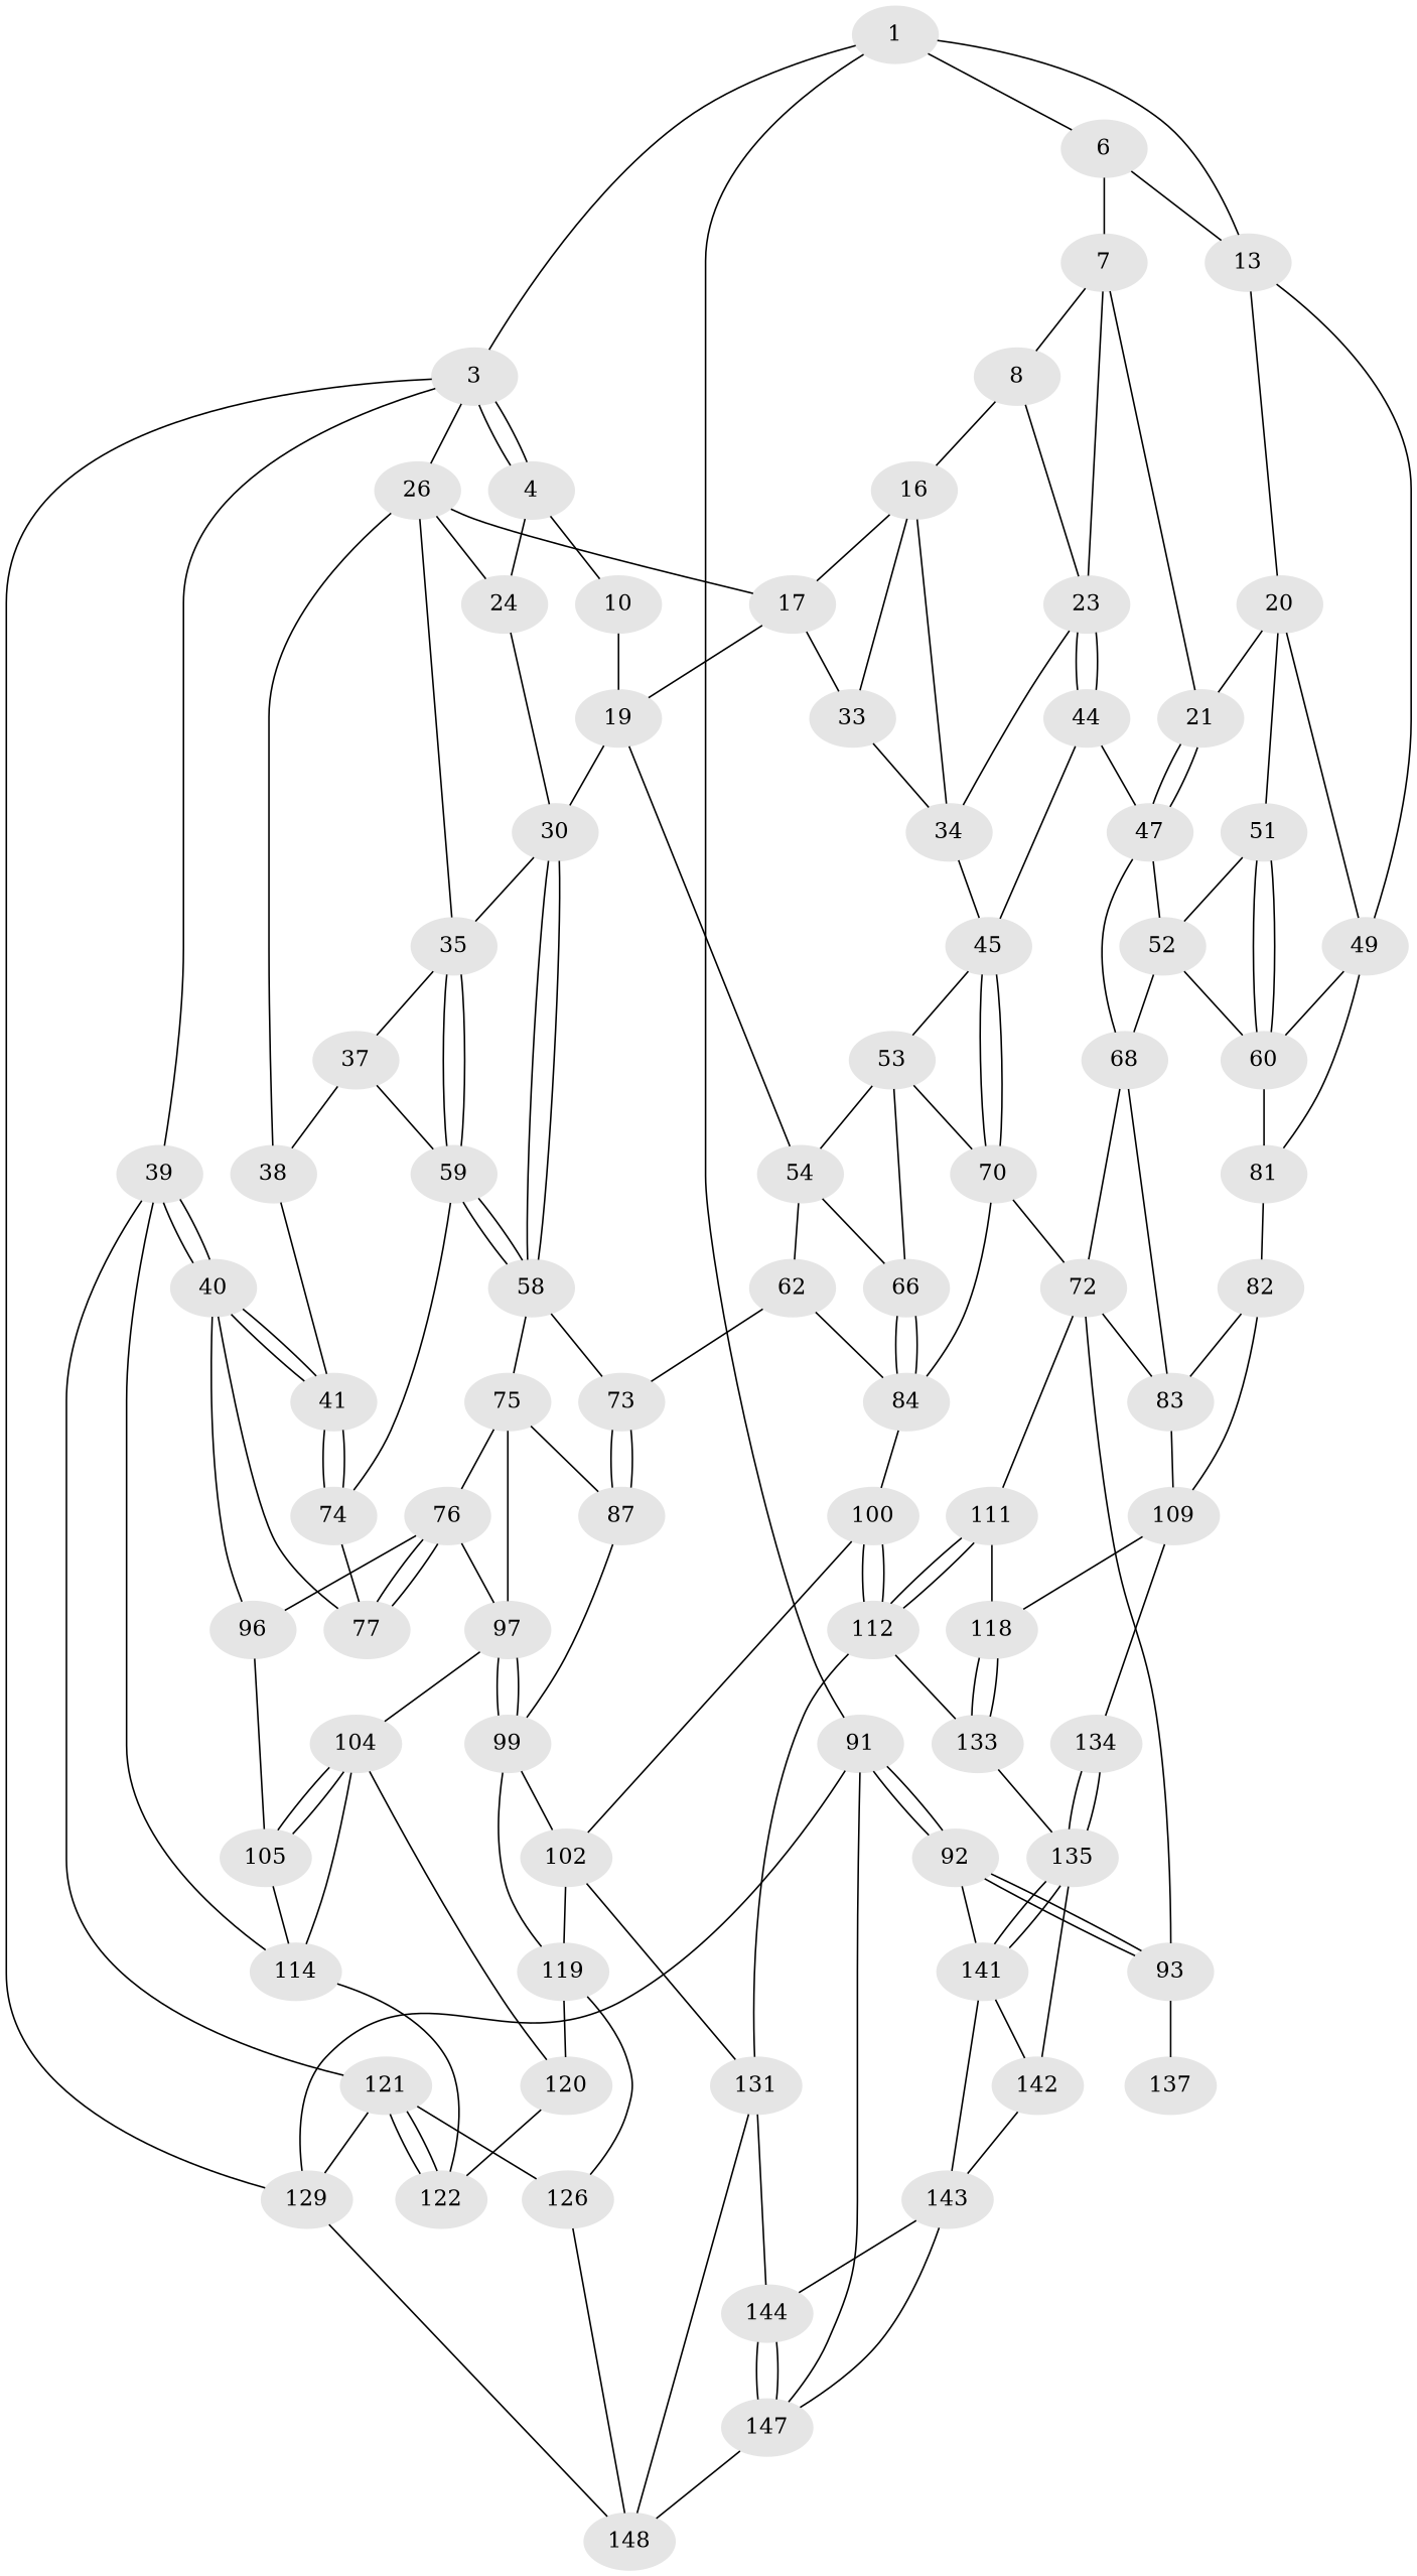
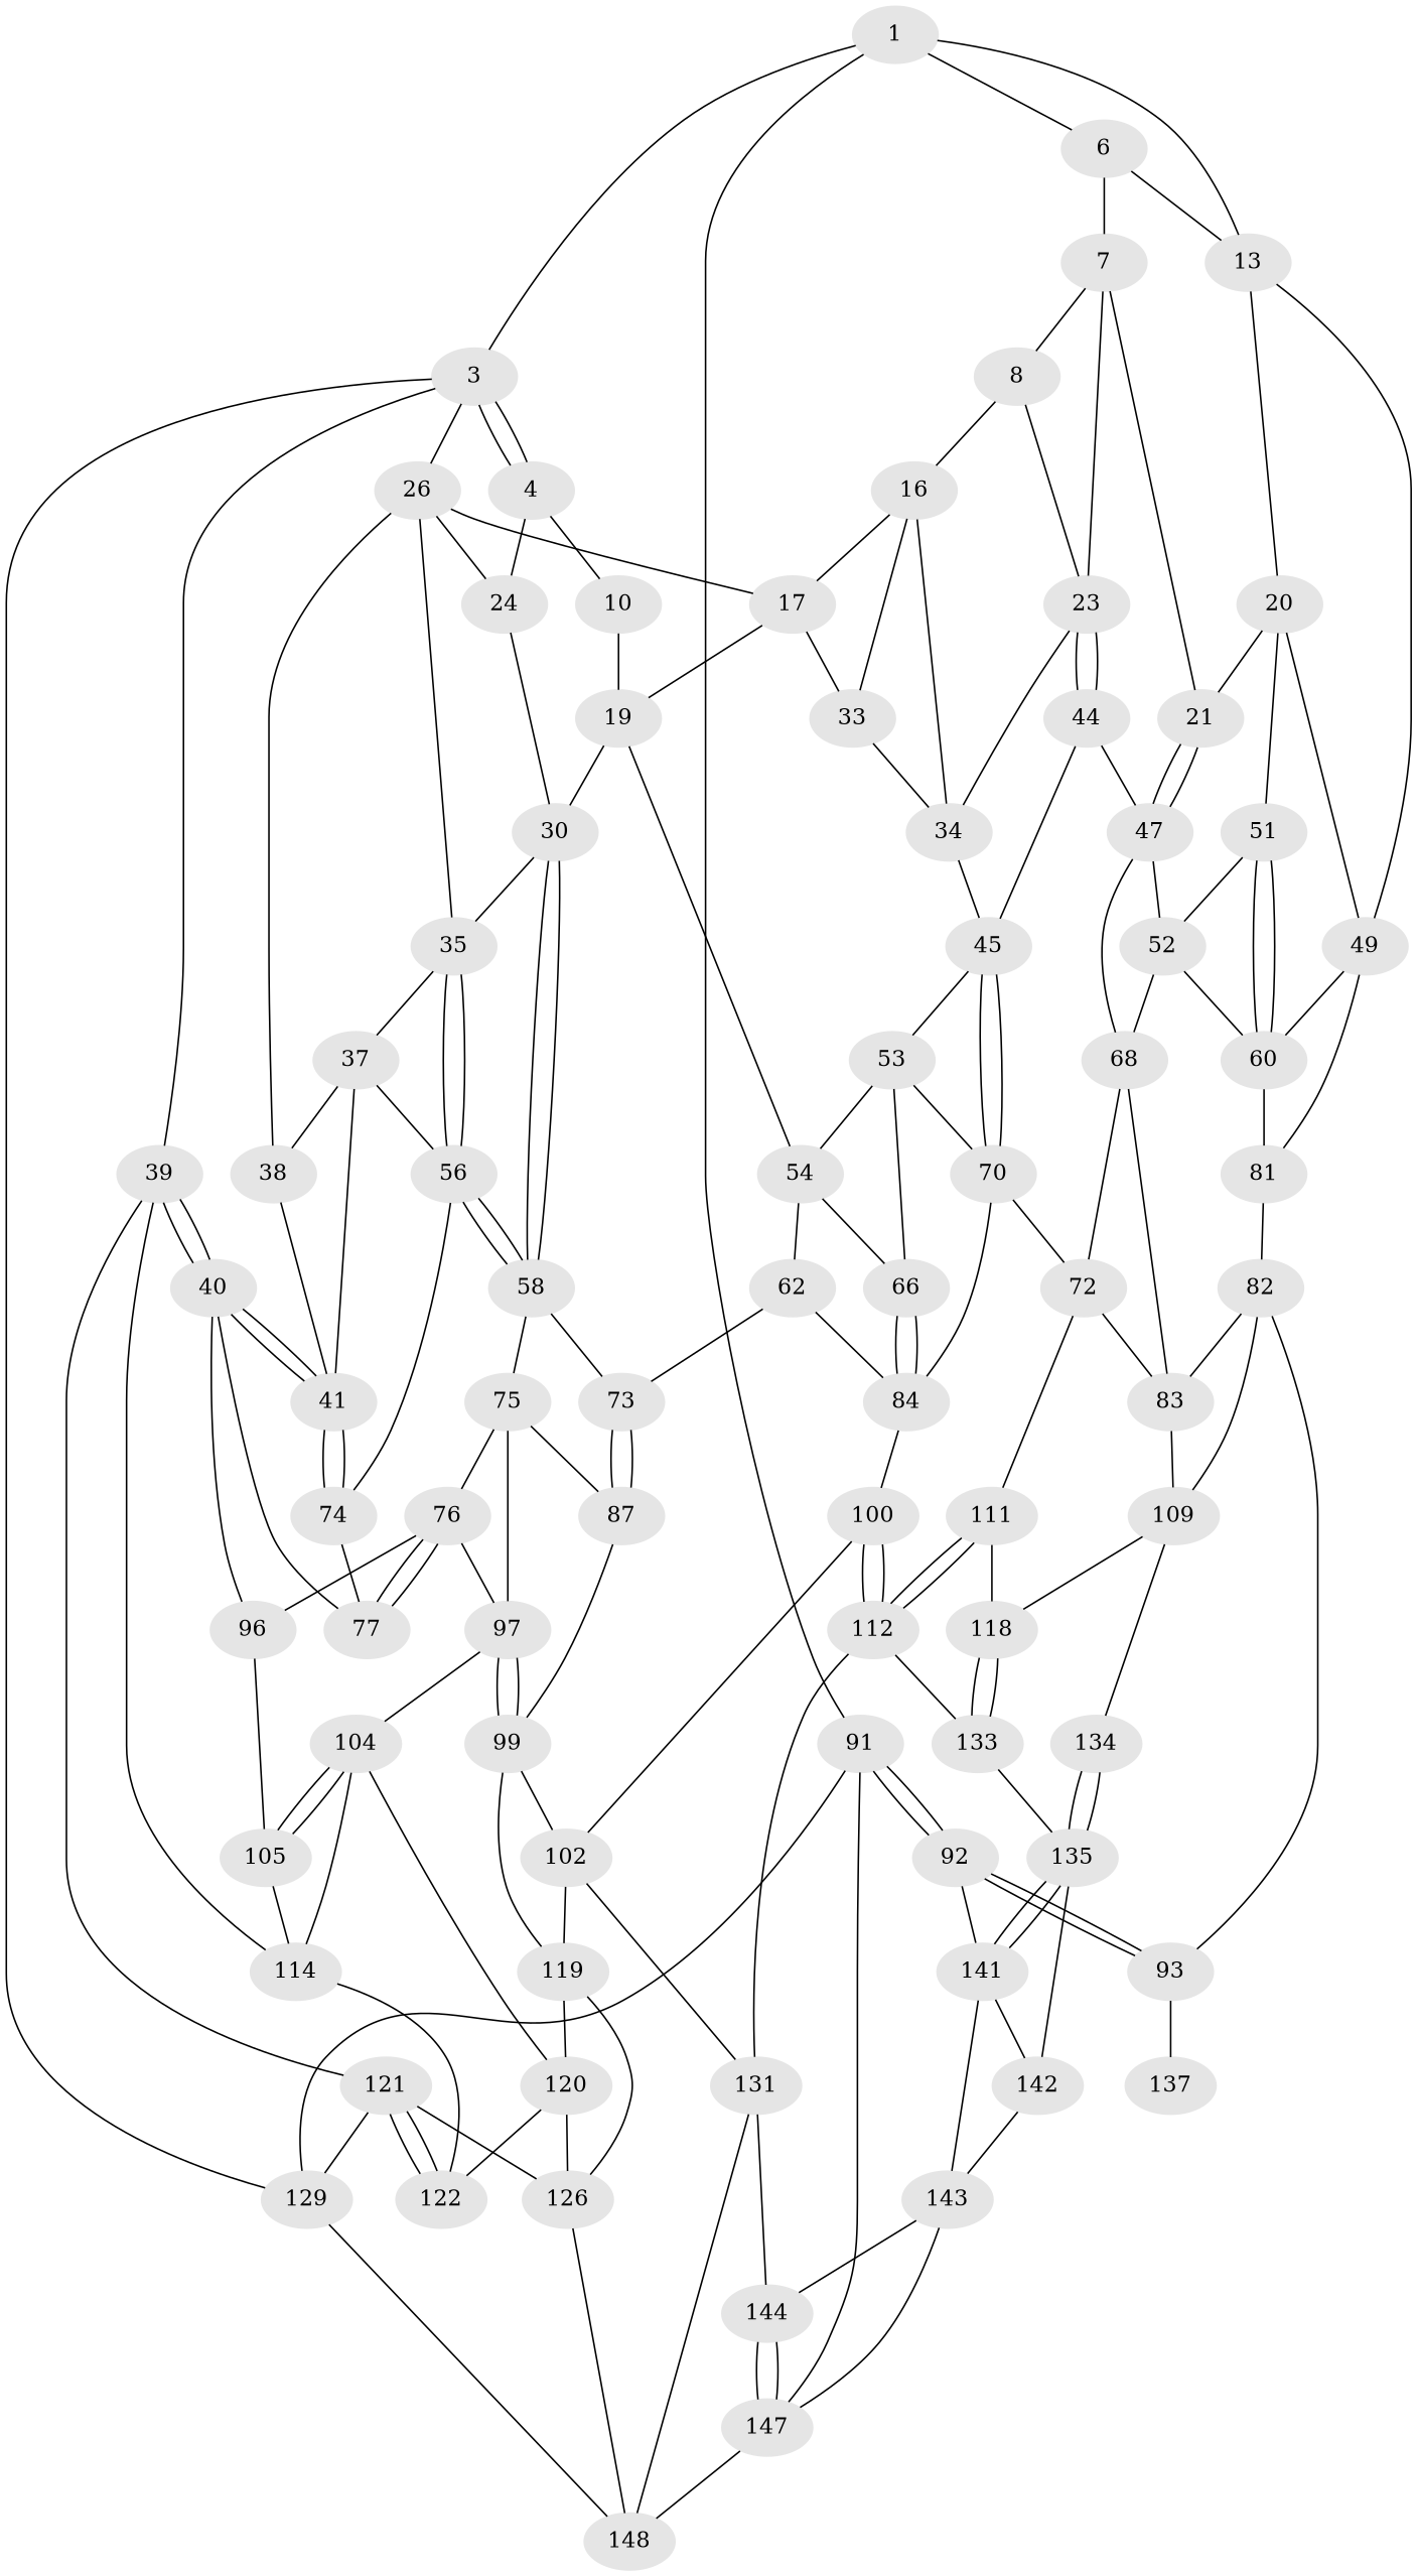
  graph {
    node [color=gray90 style=filled]
    1 [super="+2"]
    3 [super="+25"]
    6
    13 [super="+14"]
    91
    4 [super="+12"]
    26 [super="+27"]
    39 [super="+113"]
    129
    7 [super="+22"]
    20 [super="+50"]
    49 [super="+59"]
    92 [super="+140"]
    147 [super="+149"]
    10 [super="+11"]
    n16 [label=24]
    17 [super="+18"]
    35 [super="+36"]
    38
    40 [super="+80"]
    114 [super="+116"]
    121 [super="+128"]
    148 [super="+150"]
    19 [super="+29"]
    30 [super="+31"]
    8 [super="+15"]
    23 [super="+24"]
    16 [super="+32"]
    21
    47 [super="+48"]
    34 [super="+43"]
    44
    33
    54 [super="+61"]
    51
    60 [super="+69"]
    81 [super="+94"]
    45 [super="+46"]
    58 [super="+64"]
    66
    62 [super="+85"]
    52 [super="+67"]
    68 [super="+71"]
    37 [super="+55"]
-   56 [super="+57" label=59]
+   56 [super="+57"]
    41 [super="+42"]
    n47 [label=73]
    75 [super="+88"]
    53 [super="+65"]
    70 [super="+73"]
    74 [super="+78"]
    77 [super="+79"]
    96
    122
    126 [super="+127"]
    105
    84 [super="+86"]
    72 [super="+107"]
    83 [super="+106"]
    82 [super="+108"]
    87 [super="+90"]
    76 [super="+95"]
    97 [super="+98"]
    100 [super="+101"]
    99 [super="+103"]
    111
    109 [super="+117"]
    112 [super="+130"]
    118
    104 [super="+115"]
    93 [super="+110"]
    137
    134
    102 [super="+124"]
    119 [super="+125"]
    141 [super="+145"]
    142
    143 [super="+146"]
    120 [super="+123"]
    131 [super="+132"]
    133
    144
    135 [super="+136"]
    1 -- 3
    1 -- 6
    1 -- 13
    1 -- 91
    3 -- 4
    3 -- 4
    3 -- 26
    3 -- 39
    3 -- 129
    6 -- 13
    6 -- 7
    13 -- 20
    13 -- 49
    91 -- 129
    91 -- 92
    91 -- 92
    91 -- 147
    4 -- 10
    4 -- n16
    26 -- n16
    26 -- 17
    26 -- 35
    26 -- 38
    39 -- 40
    39 -- 40
    39 -- 114
    39 -- 121
    129 -- 148
    7 -- 8
    7 -- 23
    7 -- 21
    20 -- 49
    20 -- 21
    20 -- 51
    49 -- 60
    49 -- 81
    92 -- 93
    92 -- 93
    92 -- 141
    147 -- 148
    10 -- 19
    n16 -- 30
    17 -- 19
    17 -- 33
    35 -- 37
    35 -- 56
    35 -- 56
    38 -- 41
    40 -- 41
    40 -- 41
    40 -- 77
    40 -- 96
    114 -- 122
    121 -- 129
    121 -- 122
    121 -- 122
    121 -- 126
    19 -- 30
    19 -- 54
    30 -- 35
    30 -- 58
    30 -- 58
    8 -- 23
    8 -- 16
    23 -- 34
    23 -- 44
    23 -- 44
    16 -- 17
    16 -- 34
    16 -- 33
    21 -- 47
    21 -- 47
    47 -- 52
    47 -- 68
    34 -- 45
    44 -- 47
    44 -- 45
    33 -- 34
    54 -- 66
    54 -- 62
    51 -- 60
    51 -- 60
    51 -- 52
    60 -- 81
    81 -- 82
    45 -- 53
    45 -- 70
    45 -- 70
    58 -- n47
    58 -- 75
    66 -- 84
    66 -- 84
    62 -- n47
    62 -- 84
    52 -- 60
    52 -- 68
    68 -- 72
    68 -- 83
    37 -- 38
    37 -- 56
+   37 -- 41
    56 -- 58
    56 -- 58
    56 -- 74
    41 -- 74
    41 -- 74
    n47 -- 87
    n47 -- 87
    75 -- 87
    75 -- 76
    75 -- 97
    53 -- 54
    53 -- 66
    53 -- 70
    70 -- 84
    70 -- 72
    74 -- 77 [weight=2]
    96 -- 105
    126 -- 148
    105 -- 114
    84 -- 100
    72 -- 83
    72 -- 111
    83 -- 109
    82 -- 83
    82 -- 109
-   72 -- 93
+   82 -- 93
    87 -- 99
    76 -- 77
    76 -- 77
    76 -- 96
    76 -- 97
    97 -- 99
    97 -- 99
    97 -- 104
    100 -- 112
    100 -- 112
    100 -- 102
    99 -- 102
    99 -- 119
    111 -- 112
    111 -- 112
    111 -- 118
    109 -- 118
    109 -- 134
    112 -- 131
    112 -- 133
    118 -- 133
    118 -- 133
    104 -- 114
    104 -- 105
    104 -- 105
    104 -- 120
    93 -- 137
    134 -- 135
    134 -- 135
    102 -- 119
    102 -- 131
    119 -- 126
    119 -- 120
    141 -- 142
    141 -- 143
    142 -- 143
    143 -- 147
    143 -- 144
    120 -- 122
+   120 -- 126
    131 -- 148
    131 -- 144
    133 -- 135
    144 -- 147
    144 -- 147
    135 -- 141
    135 -- 141
    135 -- 142
  }
